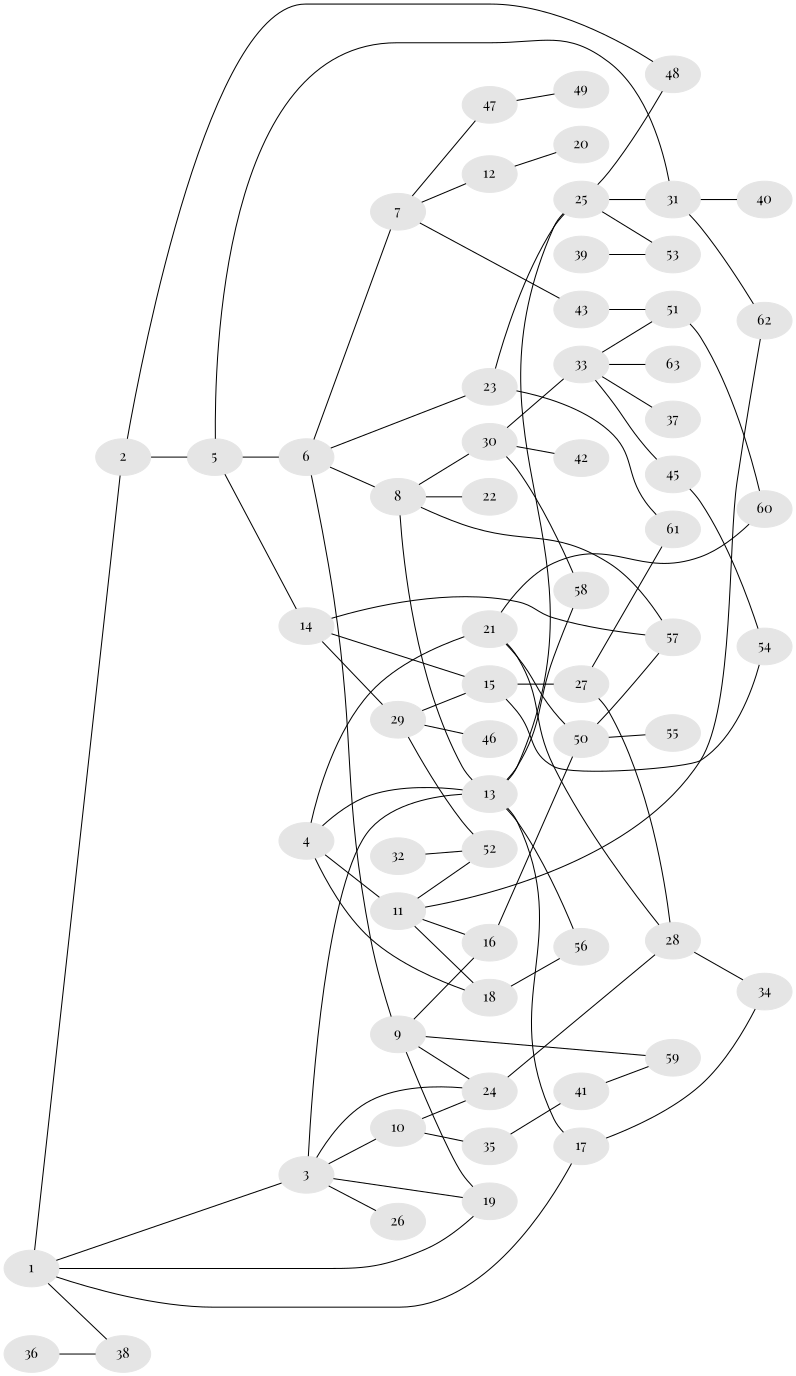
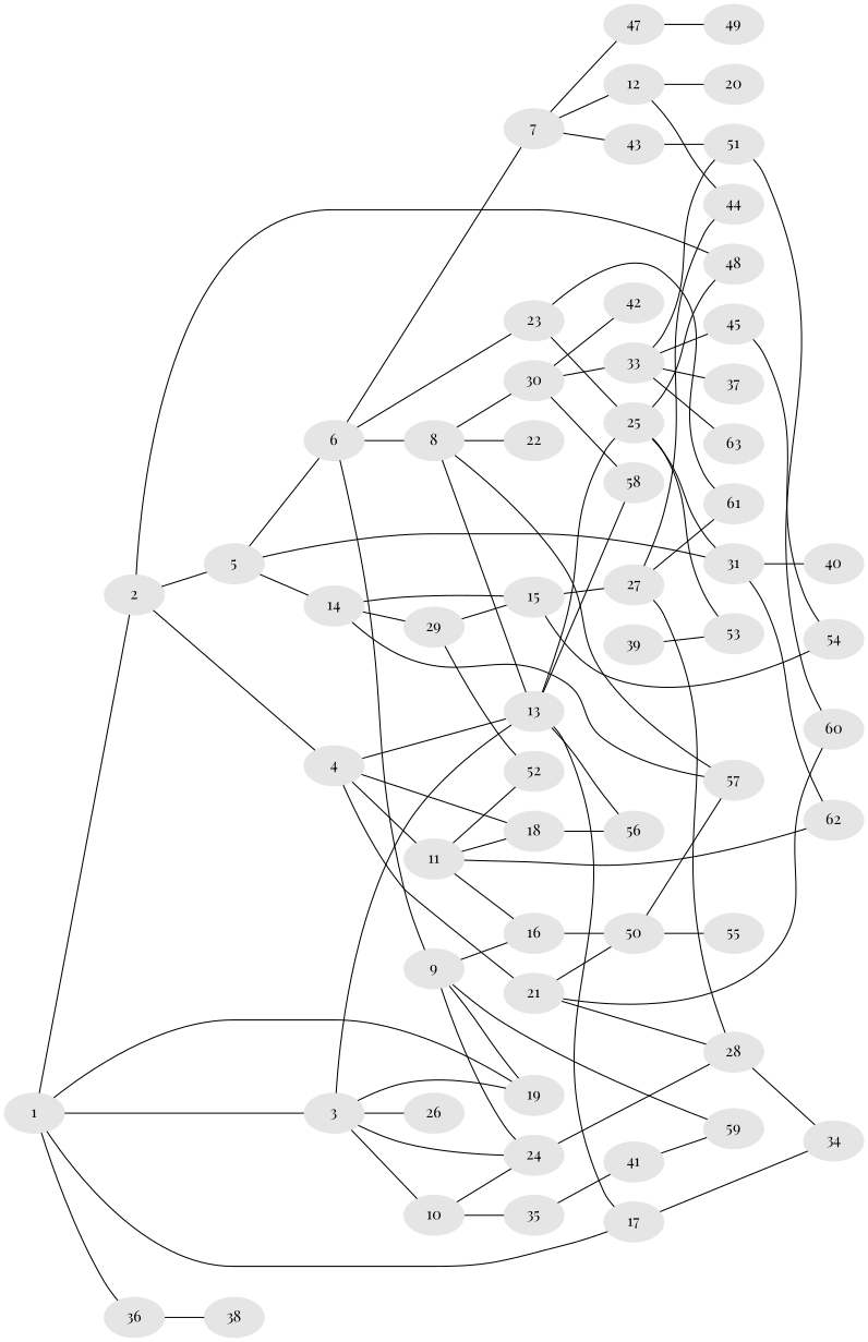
  graph {
    fontname="Playfair Display"
    rankdir=LR
    node [color=gray90 fontname="Playfair Display" style=filled]
    edge [fontname="Playfair Display" weight=1.0]
    1
    2
    3
    17
    19
    36
    4
    5
    48
    10
    13
    24
    26
    34
    38
    11
    18
    21
    6
    14
    31
    35
    25
    56
    58
    28
    16
    52
    62
    15
    27
    54
    50
    60
    7
    8
    9
    23
    57
    29
    40
    12
    43
    47
    22
    30
    59
    61
    20
+   44
    51
    49
    33
    42
-   32
    41
    53
-   46
    55
    39
    37
    45
    63
    1 -- 2
    1 -- 3
    1 -- 17
    1 -- 19
-   1 -- 38
+   1 -- 36
+   2 -- 4
    2 -- 5
    2 -- 48
    3 -- 19
    3 -- 10
    3 -- 13
    3 -- 24
    3 -- 26 [weight=2.0]
    17 -- 34
    36 -- 38
    4 -- 13
    4 -- 11
    4 -- 18
    4 -- 21
    5 -- 6
    5 -- 14
    5 -- 31
    10 -- 24
    10 -- 35 [weight=2.0]
    13 -- 17
    13 -- 25
    13 -- 56
    13 -- 58
    24 -- 28
    11 -- 18
    11 -- 16
    11 -- 52
    11 -- 62
    18 -- 56
    21 -- 28
    21 -- 50 [weight=3.0]
    21 -- 60
    6 -- 7
    6 -- 8
    6 -- 9
    6 -- 23
    14 -- 15
    14 -- 57
    14 -- 29
    31 -- 62
    31 -- 40
    35 -- 41
    25 -- 48
    25 -- 31 [weight=4.0]
    25 -- 53
    28 -- 34
    16 -- 50
    15 -- 27
    15 -- 54
    27 -- 28
    27 -- 61
+   27 -- 44
    50 -- 57
    50 -- 55
    7 -- 12
    7 -- 43
    7 -- 47
    8 -- 13
    8 -- 57
    8 -- 22 [weight=2.0]
    8 -- 30
    9 -- 19
    9 -- 24
    9 -- 16
    9 -- 59
    23 -- 25
    23 -- 61
    29 -- 52
    29 -- 15
-   29 -- 46
    12 -- 20
+   12 -- 44
    43 -- 51
    47 -- 49
    30 -- 58
    30 -- 33
    30 -- 42
    51 -- 60
    33 -- 51
    33 -- 37
    33 -- 45
    33 -- 63
-   32 -- 52
    41 -- 59
    39 -- 53
    45 -- 54
  }
